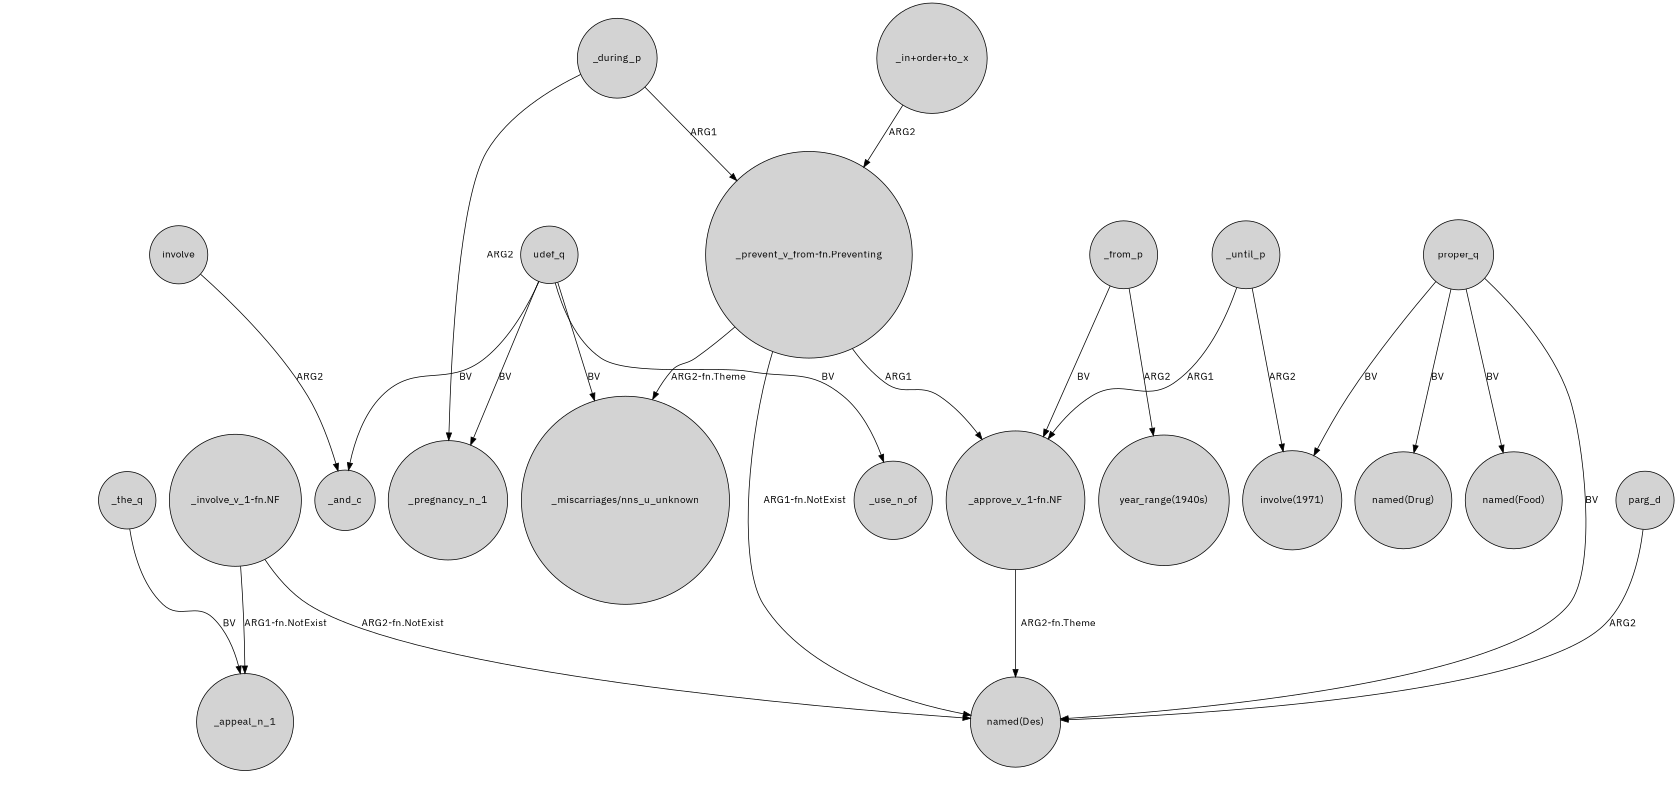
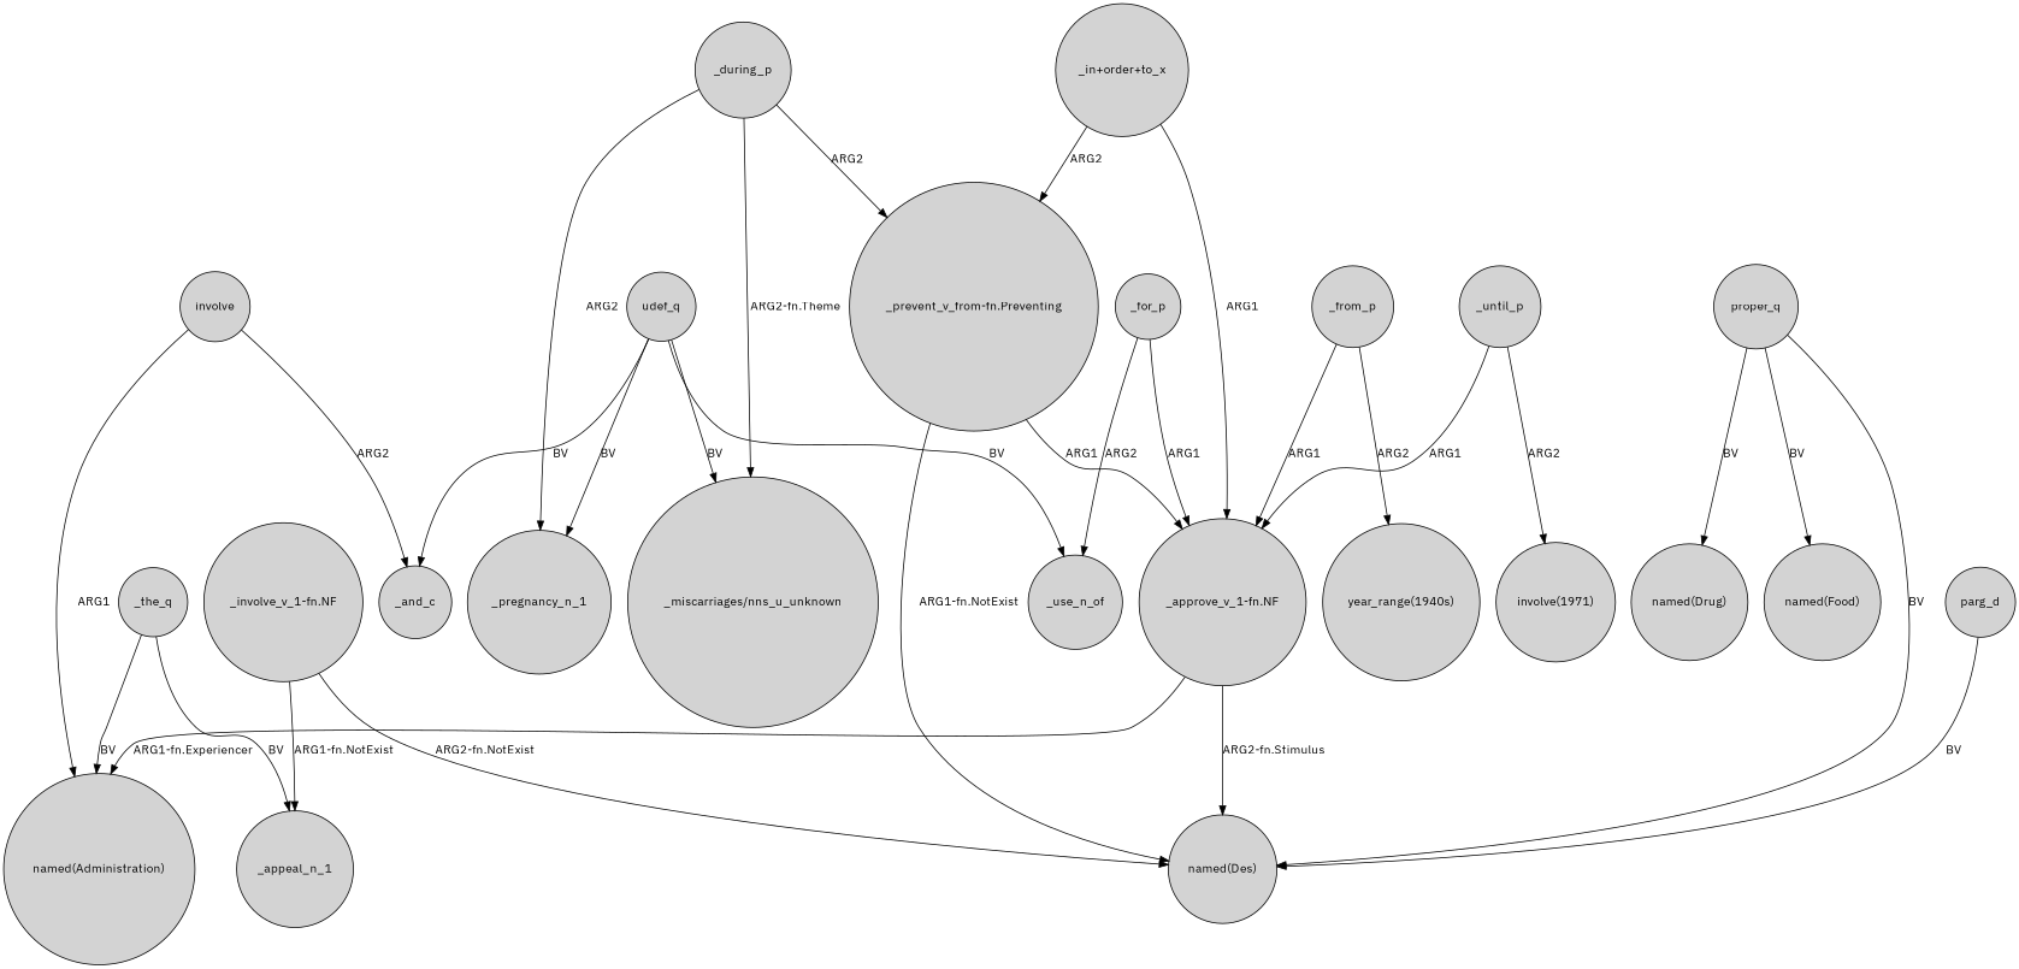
  digraph {
    fontname="IBM Plex Sans"
    node [fontname="IBM Plex Sans" shape=circle style=filled]
    edge [fontname="IBM Plex Sans"]
    _the_q
    _appeal_n_1
+   "named(Administration)"
+   _for_p
    "_approve_v_1-fn.NF"
    _use_n_of
    "named(Des)"
    "_involve_v_1-fn.NF"
    "_prevent_v_from-fn.Preventing"
    "_miscarriages/nns_u_unknown"
    udef_q
    _pregnancy_n_1
    _and_c
    proper_q
    "named(Drug)"
    "named(Food)"
    n17 [label="involve(1971)"]
    "_in+order+to_x"
    parg_d
    _from_p
    "year_range(1940s)"
    _during_p
    n23 [label=involve]
    _until_p
    _the_q -> _appeal_n_1 [label=BV]
-   "_approve_v_1-fn.NF" -> "named(Des)" [label="ARG2-fn.Theme"]
+   _the_q -> "named(Administration)" [label=BV]
+   _for_p -> "_approve_v_1-fn.NF" [label=ARG1]
+   _for_p -> _use_n_of [label=ARG2]
+   "_approve_v_1-fn.NF" -> "named(Administration)" [label="ARG1-fn.Experiencer"]
+   "_approve_v_1-fn.NF" -> "named(Des)" [label="ARG2-fn.Stimulus"]
    "_involve_v_1-fn.NF" -> _appeal_n_1 [label="ARG1-fn.NotExist"]
    "_involve_v_1-fn.NF" -> "named(Des)" [label="ARG2-fn.NotExist"]
    "_prevent_v_from-fn.Preventing" -> "_approve_v_1-fn.NF" [label=ARG1]
    "_prevent_v_from-fn.Preventing" -> "named(Des)" [label="ARG1-fn.NotExist"]
-   "_prevent_v_from-fn.Preventing" -> "_miscarriages/nns_u_unknown" [label="ARG2-fn.Theme"]
+   _during_p -> "_miscarriages/nns_u_unknown" [label="ARG2-fn.Theme"]
    udef_q -> _use_n_of [label=BV]
    udef_q -> "_miscarriages/nns_u_unknown" [label=BV]
    udef_q -> _pregnancy_n_1 [label=BV]
    udef_q -> _and_c [label=BV]
    proper_q -> "named(Des)" [label=BV]
    proper_q -> "named(Drug)" [label=BV]
    proper_q -> "named(Food)" [label=BV]
-   proper_q -> n17 [label=BV]
+   "_in+order+to_x" -> "_approve_v_1-fn.NF" [label=ARG1]
    "_in+order+to_x" -> "_prevent_v_from-fn.Preventing" [label=ARG2]
-   parg_d -> "named(Des)" [label=ARG2]
-   _from_p -> "_approve_v_1-fn.NF" [label=BV]
+   parg_d -> "named(Des)" [label=BV]
+   _from_p -> "_approve_v_1-fn.NF" [label=ARG1]
    _from_p -> "year_range(1940s)" [label=ARG2]
-   _during_p -> "_prevent_v_from-fn.Preventing" [label=ARG1]
+   _during_p -> "_prevent_v_from-fn.Preventing" [label=ARG2]
    _during_p -> _pregnancy_n_1 [label=ARG2]
+   n23 -> "named(Administration)" [label=ARG1]
    n23 -> _and_c [label=ARG2]
    _until_p -> "_approve_v_1-fn.NF" [label=ARG1]
    _until_p -> n17 [label=ARG2]
  }
